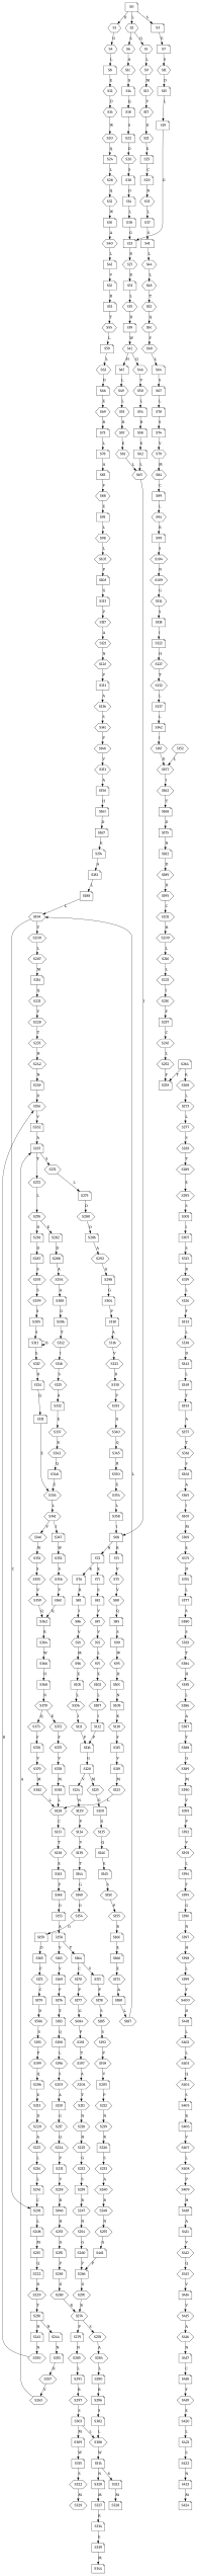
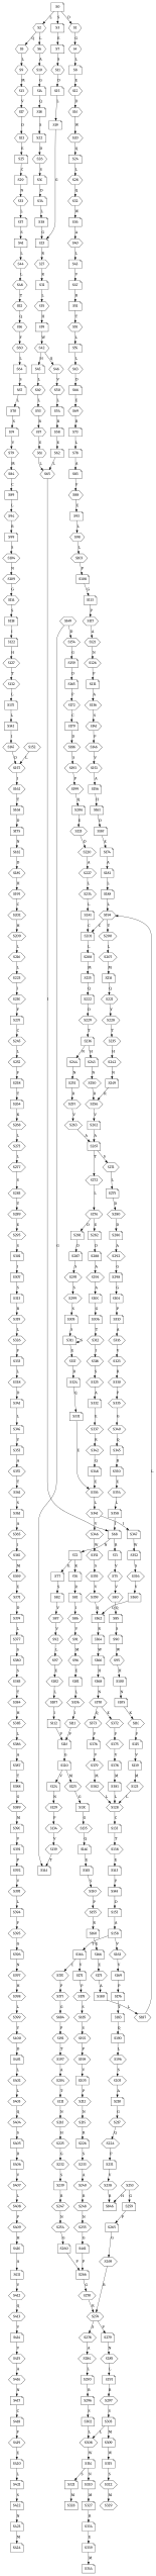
  strict digraph {
    fontname=Merriweather
    node [fontname=Merriweather shape=hexagon]
    edge [fontname=Merriweather]
    S0 [shape=note]
    S1
    S2
    S3 [shape=note]
    S4
    S5
    S6
    S7 [shape=note]
    S8 [shape=note]
    S9
    S10
    S11
    S12
    S13
    S14 [shape=note]
    S15 [shape=note]
    S16
    S17
    S18 [shape=note]
    S19 [shape=note]
    S20
    S21
    S22 [shape=note]
    S23 [shape=note]
    S24 [shape=note]
    S25 [shape=note]
    S26
    S27
    S28
    S29 [shape=note]
    S30 [shape=note]
    S31 [shape=note]
    S32
    S33
    S34 [shape=note]
    S35
    S36 [shape=note]
    S37 [shape=note]
    S38 [shape=note]
    S39 [shape=note]
    S40
    S41 [shape=note]
    S42
    S43 [shape=note]
    S44
    S45 [shape=note]
    S46
    S47 [shape=note]
    S48
    S49
    S50
    S51 [shape=note]
    S52
    S53
    S54 [shape=note]
    S55
    S56
    S57
    S58 [shape=note]
    S59 [shape=note]
    S60
    S61
    S62 [shape=note]
    S63
    S64 [shape=note]
    S65
    S66 [shape=note]
    S67 [shape=note]
    S68 [shape=note]
    S69
    S70 [shape=note]
    S71 [shape=note]
    S72 [shape=note]
    S73 [shape=note]
    S74 [shape=note]
    S75
    S76 [shape=note]
    S77 [shape=note]
    S78 [shape=note]
    S79
    S80
    S81 [shape=note]
    S82 [shape=note]
    S83 [shape=note]
    S84
    S85 [shape=note]
    S86
    S87
    S88
    S89 [shape=note]
    S90 [shape=note]
    S91
    S92
    S93 [shape=note]
    S94
    S95
    S96
    S97
    S98
    S99 [shape=note]
    S100 [shape=note]
    S101 [shape=note]
    S102
    S103
    S104
    S105 [shape=note]
    S106
    S107
    S108 [shape=note]
    S109
    S110
    S111
    S112 [shape=note]
    S113 [shape=note]
    S114
    S115 [shape=note]
    S116 [shape=note]
    S117
    S118 [shape=note]
    S119 [shape=note]
    S120 [shape=note]
    S121
    S122 [shape=note]
    S123
    S124 [shape=note]
    S125
    S126
    S127
    S128
    S129
    S130 [shape=note]
    S131 [shape=note]
    S132
    S133 [shape=note]
    S134
    S135
    S136
    S137 [shape=note]
    S138
    S139
    S140 [shape=note]
    S141
    S142 [shape=note]
    S143 [shape=note]
    S144 [shape=note]
    S145 [shape=note]
    S146
    S147
    S148 [shape=note]
    S149
    S150
    S151
    S157
    S153 [shape=note]
    S154
    S155
    S156 [shape=note]
    S152
    S158 [shape=note]
    S159 [shape=note]
    S160 [shape=note]
    S161 [shape=note]
    S162
    S163
    S164 [shape=note]
    S165 [shape=note]
    S166 [shape=note]
    S167 [shape=note]
    S168 [shape=note]
    S169 [shape=note]
    S170
    S171 [shape=note]
    S172
    S173
    S174 [shape=note]
    S175 [shape=note]
    S176 [shape=note]
    S177
    S178
    S179 [shape=note]
    S180 [shape=note]
    S181 [shape=note]
    S182 [shape=note]
    S183 [shape=note]
    n185 [label=S684]
    S185
-   S186 [label=S586]
+   S186
    S187
    S188 [shape=note]
    S189
    S190 [shape=note]
    S191
    S192
    S193
    S194
    S195
    S196
    S197
    S198
    S199
    S200
    S201 [shape=note]
    S202
    S203
    S204
    S205 [shape=note]
    S206 [shape=note]
    S207
    S208 [shape=note]
    S209
    S210 [shape=note]
    S211
    S212
    S213
    S214 [shape=note]
    S215 [shape=note]
    S216
    S217
    S218
    S219
    S220
    S221
    S222 [shape=note]
    S223
    S224
    S225
    S226 [shape=note]
    S227
    S228
    S229
    S230
    S231 [shape=note]
    S232
    S233
    S234
    S235
    S236 [shape=note]
    S237 [shape=note]
    S238
    S239 [shape=note]
    S240
    S241 [shape=note]
    S242
    S243 [shape=note]
    S244 [shape=note]
    S245
    n247 [label=S846 shape=note]
    S247
    S248
    S249 [shape=note]
    S250
    S251 [shape=note]
    S252
    S253
    S254
    S255
    S256
    S257
    S258 [shape=note]
    S259 [shape=note]
    S260 [shape=note]
    n262 [label=S461 shape=note]
    S262 [shape=note]
    S263
    S264 [shape=note]
    S265 [shape=note]
    S266 [shape=note]
    S267 [shape=note]
    S268
    S269
    S270
    S271
    S272
    S273
    S274
    S275 [shape=note]
    S276
    S277
    S278
    S279 [shape=note]
    S280
    S281 [shape=note]
    S282 [shape=note]
    S283
    S284
    S285
    S286 [shape=note]
    S287 [shape=note]
    S288 [shape=note]
    S289
    S290 [shape=note]
    S291 [shape=note]
    S292
    S293
    S294
    S295
    S296 [shape=note]
    S297
    S298 [shape=note]
    S299
    S300 [shape=note]
    S301 [shape=note]
    S302 [shape=note]
    S303 [shape=note]
    S304 [shape=note]
    S305 [shape=note]
    S306 [shape=note]
    S307 [shape=note]
    S308
    S309 [shape=note]
    S310 [shape=note]
    S311 [shape=note]
    S312
    S313 [shape=note]
    S314 [shape=note]
    S315 [shape=note]
    S316
    S317
    S318
    S319
    S320 [shape=note]
    S321 [shape=note]
    S322
    S323
    S324 [shape=note]
    S325
    S326
    S327 [shape=note]
    S328 [shape=note]
    S329
    S330
    S331 [shape=note]
    S332 [shape=note]
    S333 [shape=note]
    S334 [shape=note]
    S335
    S336
    S337
    S338
    S339 [shape=note]
    S340
    S341
    S342
    S343 [shape=note]
    S344 [shape=note]
    S345 [shape=note]
    S346
    S347 [shape=note]
    S348 [shape=note]
    S349 [shape=note]
    S350 [shape=note]
    S351
    S352 [shape=note]
    S353 [shape=note]
    S354
    S355
    S356
    S357
    S358 [shape=note]
    S359
    S360 [shape=note]
    S361
    S362 [shape=note]
    S363 [shape=note]
    S364 [shape=note]
    S365
    S366 [shape=note]
    S367
    S368 [shape=note]
    S369
    S370
    S371
    S372
    S373
    S374 [shape=note]
    S375
    S376 [shape=note]
    S377 [shape=note]
    S378 [shape=note]
    S379
    S380 [shape=note]
    S381 [shape=note]
    S382
    S383
    S384
    S385
    S386
    S387 [shape=note]
    S388 [shape=note]
    S389
    S390 [shape=note]
    S391 [shape=note]
    S392 [shape=note]
    S393
    S394 [shape=note]
    S395
    S396 [shape=note]
    S397
    S398
    S399
    S400
    S401 [shape=note]
    S402
    S403
    S404
    S405 [shape=note]
    S406 [shape=note]
    S407
    S408
    S409
    S410 [shape=note]
    S411 [shape=note]
    S412
    S413
    S414 [shape=note]
    S415
    S416
    S417 [shape=note]
    S418 [shape=note]
    S419
    S420 [shape=note]
    S421 [shape=note]
    S422 [shape=note]
    S423 [shape=note]
    S424 [shape=note]
    S0 -> S1 [label=D]
    S0 -> S2 [label=L]
    S0 -> S3 [label=S]
    S1 -> S4 [label=G]
    S2 -> S5 [label=Q]
    S2 -> S6 [label=L]
    S3 -> S7 [label=E]
    S4 -> S8 [label=L]
    S5 -> S9 [label=L]
    S6 -> S10 [label=A]
    S7 -> S11 [label=S]
    S8 -> S12 [label=E]
    S9 -> S13 [label=M]
    S10 -> S14 [label=G]
    S11 -> S15 [label=D]
    S12 -> S16 [label=D]
    S13 -> S17 [label=V]
    S14 -> S18 [label=Q]
    S15 -> S19 [label=L]
    S16 -> S20 [label=W]
    S17 -> S21 [label=D]
    S18 -> S22 [label=S]
    S19 -> S23 [label=G]
    S20 -> S24 [label=Q]
    S21 -> S25 [label=E]
    S22 -> S26 [label=D]
    S23 -> S27 [label=R]
    S24 -> S28 [label=L]
    S25 -> S29 [label=C]
    S26 -> S30 [label=S]
    S27 -> S31 [label=R]
    S28 -> S32 [label=Q]
    S29 -> S33 [label=N]
    S30 -> S34 [label=D]
    S31 -> S35 [label=L]
    S32 -> S36 [label=W]
    S33 -> S37 [label=L]
    S34 -> S38 [label=L]
    S35 -> S39 [label=H]
    S36 -> S40 [label=A]
    S37 -> S41 [label=S]
    S38 -> S23 [label=G]
    S39 -> S42 [label=W]
    S40 -> S43 [label=L]
    S41 -> S44 [label=L]
    S42 -> S45 [label=H]
    S42 -> S46 [label=Q]
    S43 -> S47 [label=V]
    S44 -> S48 [label=L]
    S45 -> S49 [label=L]
    S46 -> S50 [label=V]
    S47 -> S51 [label=R]
    S48 -> S52 [label=T]
    S49 -> S53 [label=L]
    S50 -> S54 [label=L]
    S51 -> S55 [label=T]
    S52 -> S56 [label=Q]
    S53 -> S57 [label=R]
    S54 -> S58 [label=R]
    S55 -> S59 [label=L]
    S56 -> S60 [label=F]
    S57 -> S61 [label=E]
    S58 -> S62 [label=E]
    S59 -> S63 [label=L]
    S60 -> S64 [label=L]
    S61 -> S65 [label=L]
    S62 -> S65 [label=L]
    S63 -> S66 [label=D]
    S64 -> S67 [label=S]
    S65 -> S68 [label=I]
    S66 -> S69 [label=E]
    S67 -> S70 [label=L]
    S68 -> S71 [label=R]
    S68 -> S72 [label=N]
    S69 -> S73 [label=R]
    S70 -> S74 [label=S]
    S71 -> S75 [label=V]
    S72 -> S76 [label=K]
    S72 -> S77 [label=E]
    S73 -> S78 [label=L]
    S74 -> S79 [label=V]
    S75 -> S80 [label=V]
    S76 -> S81 [label=R]
    S77 -> S82 [label=S]
    S78 -> S83 [label=A]
    S79 -> S84 [label=M]
    S80 -> S85 [label=Q]
    S81 -> S86 [label=I]
    S82 -> S87 [label=V]
    S83 -> S88 [label=F]
    S84 -> S89 [label=C]
    S85 -> S90 [label=S]
    S86 -> S91 [label=V]
    S87 -> S92 [label=V]
    S88 -> S93 [label=E]
    S89 -> S94 [label=L]
    S90 -> S95 [label=W]
    S91 -> S96 [label=M]
    S92 -> S97 [label=L]
    S93 -> S98 [label=L]
    S94 -> S99 [label=R]
    S95 -> S100 [label=H]
    S96 -> S101 [label=E]
    S97 -> S102 [label=E]
    S98 -> S103 [label=L]
    S99 -> S104 [label=S]
    S100 -> S105 [label=N]
    S101 -> S106 [label=L]
    S102 -> S107 [label=L]
    S103 -> S108 [label=P]
    S104 -> S109 [label=N]
    S105 -> S110 [label=K]
    S106 -> S111 [label=I]
    S107 -> S112 [label=I]
    S108 -> S113 [label=G]
    S109 -> S114 [label=G]
    S110 -> S115 [label=F]
    S111 -> S116 [label=P]
    S112 -> S116 [label=P]
    S113 -> S117 [label=P]
    S114 -> S118 [label=S]
    S115 -> S119 [label=V]
    S116 -> S120 [label=G]
    S117 -> S121 [label=A]
    S118 -> S122 [label=I]
    S119 -> S123 [label=M]
    S120 -> S124 [label=V]
    S120 -> S125 [label=M]
    S121 -> S126 [label=N]
    S122 -> S127 [label=H]
    S123 -> S128 [label=L]
    S124 -> S129 [label=N]
    S125 -> S130 [label=G]
    S126 -> S131 [label=P]
    S127 -> S132 [label=T]
    S128 -> S133 [label=C]
    S129 -> S134 [label=P]
    S130 -> S135 [label=G]
    S131 -> S136 [label=A]
    S132 -> S137 [label=L]
    S133 -> S138 [label=T]
    S134 -> S139 [label=V]
    S135 -> S140 [label=Q]
    S136 -> S141 [label=S]
    S137 -> S142 [label=L]
    S138 -> S143 [label=E]
    S139 -> S144 [label=T]
    S140 -> S145 [label=E]
    S141 -> S146 [label=P]
    S142 -> S147 [label=I]
    S143 -> S148 [label=P]
-   S144 -> S149 [label=G]
+   S149 -> S144 [label=G]
    S145 -> S150 [label=S]
    S146 -> S151 [label=V]
    S147 -> S157 [label=D]
    S148 -> S153 [label=D]
    S149 -> S154 [label=D]
    S150 -> S155 [label=P]
    S151 -> S156 [label=A]
    S157 -> S162 [label=I]
    S153 -> S158 [label=A]
    S154 -> S159 [label=G]
    S155 -> S160 [label=R]
    S156 -> S161 [label=H]
    S152 -> S157 [label=L]
    S158 -> S163 [label=V]
    S158 -> S164 [label=T]
    S159 -> S165 [label=D]
    S160 -> S166 [label=E]
    S161 -> S167 [label=D]
    S162 -> S168 [label=T]
    S163 -> S169 [label=V]
    S164 -> S170 [label=C]
    S164 -> S171 [label=V]
    S165 -> S172 [label=P]
    S166 -> S173 [label=E]
    S167 -> S174 [label=E]
    S168 -> S175 [label=D]
    S169 -> S176 [label=P]
    S170 -> S177 [label=P]
    S171 -> S178 [label=P]
    S172 -> S179 [label=C]
    S173 -> S180 [label=A]
    S174 -> S181 [label=A]
    S175 -> S182 [label=N]
    S176 -> S183 [label=T]
    S177 -> n185 [label=G]
    S178 -> S185 [label=S]
    S179 -> S186 [label=D]
    S180 -> S187 [label=L]
    S181 -> S188 [label=L]
    S182 -> S189 [label=D]
    S183 -> S190 [label=Q]
    n185 -> S191 [label=P]
    S185 -> S192 [label=S]
    S186 -> S193 [label=S]
    S187 -> S194 [label=L]
    S188 -> S194 [label=L]
    S189 -> S195 [label=H]
    S190 -> S196 [label=L]
    S191 -> S197 [label=T]
    S192 -> S198 [label=P]
    S193 -> S199 [label=P]
    S194 -> S200 [label=T]
    S194 -> S201 [label=C]
    S195 -> S202 [label=C]
    S196 -> S203 [label=S]
    S197 -> S204 [label=A]
    S198 -> S205 [label=V]
    S199 -> S206 [label=Q]
    S200 -> S207 [label=L]
    S201 -> S208 [label=L]
    S202 -> S209 [label=H]
    S203 -> S210 [label=A]
    S204 -> S211 [label=T]
    S205 -> S212 [label=P]
    S206 -> S213 [label=E]
    S207 -> S214 [label=M]
    S208 -> S215 [label=M]
    S209 -> S216 [label=L]
    S210 -> S217 [label=G]
    S211 -> S218 [label=N]
    S212 -> S219 [label=N]
    S213 -> S220 [label=D]
    S214 -> S221 [label=Q]
    S215 -> S222 [label=Q]
    S216 -> S223 [label=L]
    S217 -> S224 [label=Q]
    S218 -> S225 [label=H]
    S219 -> S226 [label=R]
    S220 -> S227 [label=A]
    S221 -> S228 [label=Y]
    S222 -> S229 [label=D]
    S223 -> S230 [label=I]
    S224 -> S231 [label=P]
    S225 -> S232 [label=G]
    S226 -> S233 [label=S]
    S227 -> S234 [label=L]
    S228 -> S235 [label=T]
    S229 -> S236 [label=T]
    S230 -> S237 [label=F]
    S231 -> S238 [label=V]
    S232 -> S239 [label=S]
    S233 -> S240 [label=A]
    S234 -> S241 [label=L]
    S235 -> S242 [label=H]
    S236 -> S243 [label=H]
    S236 -> S244 [label=N]
    S237 -> S245 [label=C]
    S238 -> n247 [label=R]
    S239 -> S247 [label=R]
    S240 -> S248 [label=R]
    S241 -> S201 [label=C]
    S242 -> S249 [label=N]
    S243 -> S250 [label=N]
    S244 -> S251 [label=N]
    S245 -> S252 [label=L]
-   n247 -> S253 [label=H]
+   S253 -> n247 [label=H]
    S247 -> S254 [label=N]
    S248 -> S255 [label=N]
    S249 -> S256 [label=R]
    S250 -> S256 [label=R]
    S251 -> S257 [label=R]
    S252 -> S258 [label=F]
    S253 -> S259 [label=G]
    S254 -> S260 [label=G]
    S255 -> n262 [label=G]
    S256 -> S262 [label=V]
    S257 -> S263 [label=V]
-   S264 -> S258 [label=T]
+   S258 -> S264 [label=T]
    S259 -> S265 [label=P]
    S260 -> S266 [label=P]
    n262 -> S266 [label=P]
    S262 -> S267 [label=A]
    S263 -> S267 [label=A]
    S264 -> S268 [label=K]
    S265 -> S269 [label=G]
    S266 -> S270 [label=G]
    S267 -> S271 [label=S]
    S267 -> S272 [label=T]
    S268 -> S273 [label=L]
    S269 -> S274 [label=R]
    S270 -> S274 [label=R]
    S271 -> S275 [label=L]
    S272 -> S276 [label=L]
    S273 -> S277 [label=L]
    S274 -> S278 [label=S]
    S274 -> S279 [label=P]
    S275 -> S280 [label=D]
    S276 -> S281 [label=D]
    S276 -> S282 [label=E]
    S277 -> S283 [label=S]
    S278 -> S284 [label=A]
    S279 -> S285 [label=N]
    S280 -> S286 [label=D]
    S281 -> S287 [label=D]
    S282 -> S288 [label=D]
    S283 -> S289 [label=T]
    S284 -> S290 [label=L]
    S285 -> S291 [label=L]
    S286 -> S292 [label=A]
    S287 -> S293 [label=S]
    S288 -> S294 [label=A]
    S289 -> S295 [label=E]
    S290 -> S296 [label=R]
    S291 -> S297 [label=R]
    S292 -> S298 [label=G]
    S293 -> S299 [label=S]
    S294 -> S300 [label=A]
    S295 -> S301 [label=S]
    S296 -> S302 [label=S]
    S297 -> S303 [label=S]
    S298 -> S304 [label=G]
    S299 -> S305 [label=S]
    S300 -> S306 [label=G]
    S301 -> S307 [label=I]
    S302 -> S308 [label=L]
    S303 -> S308 [label=L]
    S303 -> S309 [label=M]
    S304 -> S310 [label=P]
    S305 -> S311 [label=S]
    S306 -> S312 [label=T]
    S307 -> S313 [label=S]
    S308 -> S314 [label=W]
    S309 -> S315 [label=W]
    S310 -> S316 [label=A]
    S311 -> S311 [label=S]
    S311 -> S317 [label=E]
    S312 -> S318 [label=I]
    S313 -> S319 [label=R]
    S314 -> S320 [label=N]
    S314 -> S321 [label=S]
    S315 -> S322 [label=S]
    S316 -> S323 [label=V]
    S317 -> S324 [label=R]
    S318 -> S325 [label=S]
    S319 -> S326 [label=L]
    S320 -> S327 [label=M]
    S321 -> S328 [label=M]
    S322 -> S329 [label=M]
    S323 -> S330 [label=R]
    S324 -> S331 [label=Q]
    S325 -> S332 [label=A]
    S326 -> S333 [label=F]
    S327 -> S334 [label=R]
    S330 -> S335 [label=P]
    S331 -> S336 [label=E]
    S332 -> S337 [label=E]
    S333 -> S338 [label=L]
    S334 -> S339 [label=E]
    S335 -> S340 [label=G]
    S336 -> S341 [label=L]
    S337 -> S342 [label=R]
    S338 -> S343 [label=D]
    S339 -> S344 [label=M]
    S340 -> S345 [label=Q]
    S341 -> S346 [label=V]
    S341 -> S347 [label=I]
    S342 -> S348 [label=Q]
    S343 -> S349 [label=L]
    S345 -> S350 [label=R]
    S346 -> S351 [label=W]
    S347 -> S352 [label=W]
    S348 -> S336 [label=E]
    S349 -> S353 [label=Y]
    S350 -> S354 [label=E]
    S351 -> S355 [label=S]
    S352 -> S356 [label=S]
    S353 -> S357 [label=A]
    S354 -> S358 [label=L]
    S355 -> S359 [label=V]
    S356 -> S360 [label=V]
    S357 -> S361 [label=T]
    S358 -> S68 [label=I]
    S359 -> S362 [label=Q]
    S360 -> S362 [label=Q]
    S361 -> S363 [label=S]
    S362 -> S364 [label=R]
    S363 -> S365 [label=A]
    S364 -> S366 [label=W]
    S365 -> S367 [label=I]
    S366 -> S368 [label=H]
    S367 -> S369 [label=M]
    S368 -> S370 [label=N]
    S369 -> S371 [label=E]
    S370 -> S372 [label=E]
    S370 -> S373 [label=Q]
    S371 -> S374 [label=D]
    S372 -> S375 [label=F]
    S373 -> S376 [label=F]
    S374 -> S377 [label=L]
    S375 -> S378 [label=V]
    S376 -> S379 [label=V]
    S377 -> S380 [label=S]
    S378 -> S381 [label=M]
    S379 -> S382 [label=M]
    S380 -> S383 [label=S]
    S381 -> S128 [label=L]
    S382 -> S128 [label=L]
    S383 -> S384 [label=T]
    S384 -> S385 [label=H]
    S385 -> S386 [label=L]
    S386 -> S387 [label=A]
    S387 -> S388 [label=T]
    S388 -> S389 [label=G]
    S389 -> S390 [label=M]
    S390 -> S391 [label=V]
    S391 -> S392 [label=P]
    S392 -> S393 [label=V]
    S393 -> S394 [label=L]
    S394 -> S395 [label=F]
    S395 -> S396 [label=G]
    S396 -> S397 [label=N]
    S397 -> S398 [label=H]
    S398 -> S399 [label=L]
    S399 -> S400 [label=Y]
    S400 -> S401 [label=D]
    S401 -> S402 [label=L]
    S402 -> S403 [label=L]
    S403 -> S404 [label=Q]
    S404 -> S405 [label=S]
    S405 -> S406 [label=R]
    S406 -> S407 [label=V]
    S407 -> S408 [label=L]
    S408 -> S409 [label=P]
    S409 -> S410 [label=H]
    S410 -> S411 [label=A]
    S411 -> S412 [label=V]
    S412 -> S413 [label=Q]
    S413 -> S414 [label=V]
    S414 -> S415 [label=V]
    S415 -> S416 [label=A]
    S416 -> S417 [label=N]
    S417 -> S418 [label=C]
    S418 -> S419 [label=F]
    S419 -> S420 [label=E]
    S420 -> S421 [label=L]
    S421 -> S422 [label=S]
    S422 -> S423 [label=N]
    S423 -> S424 [label=M]
  }
